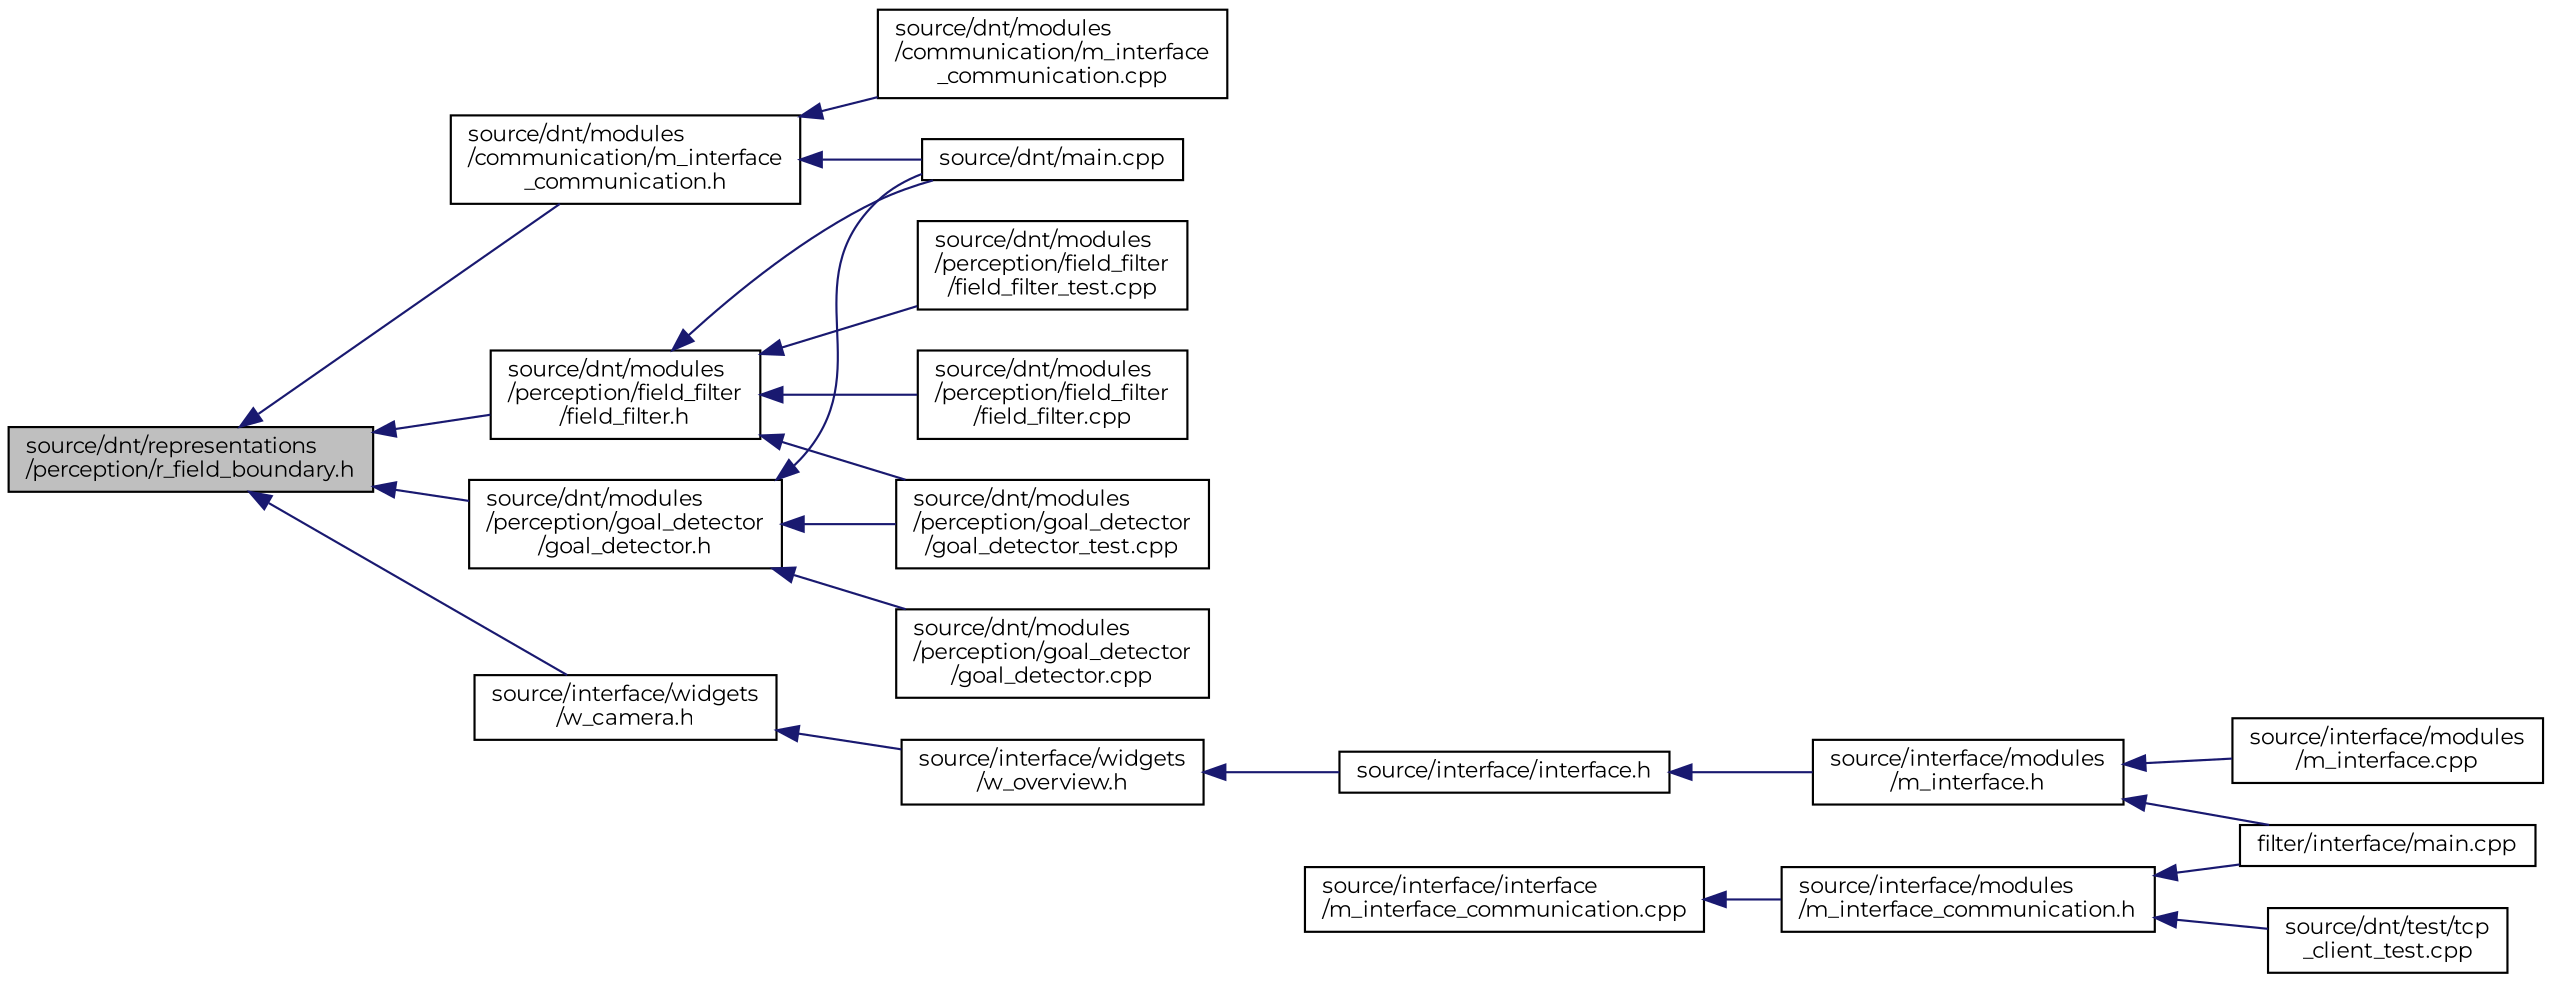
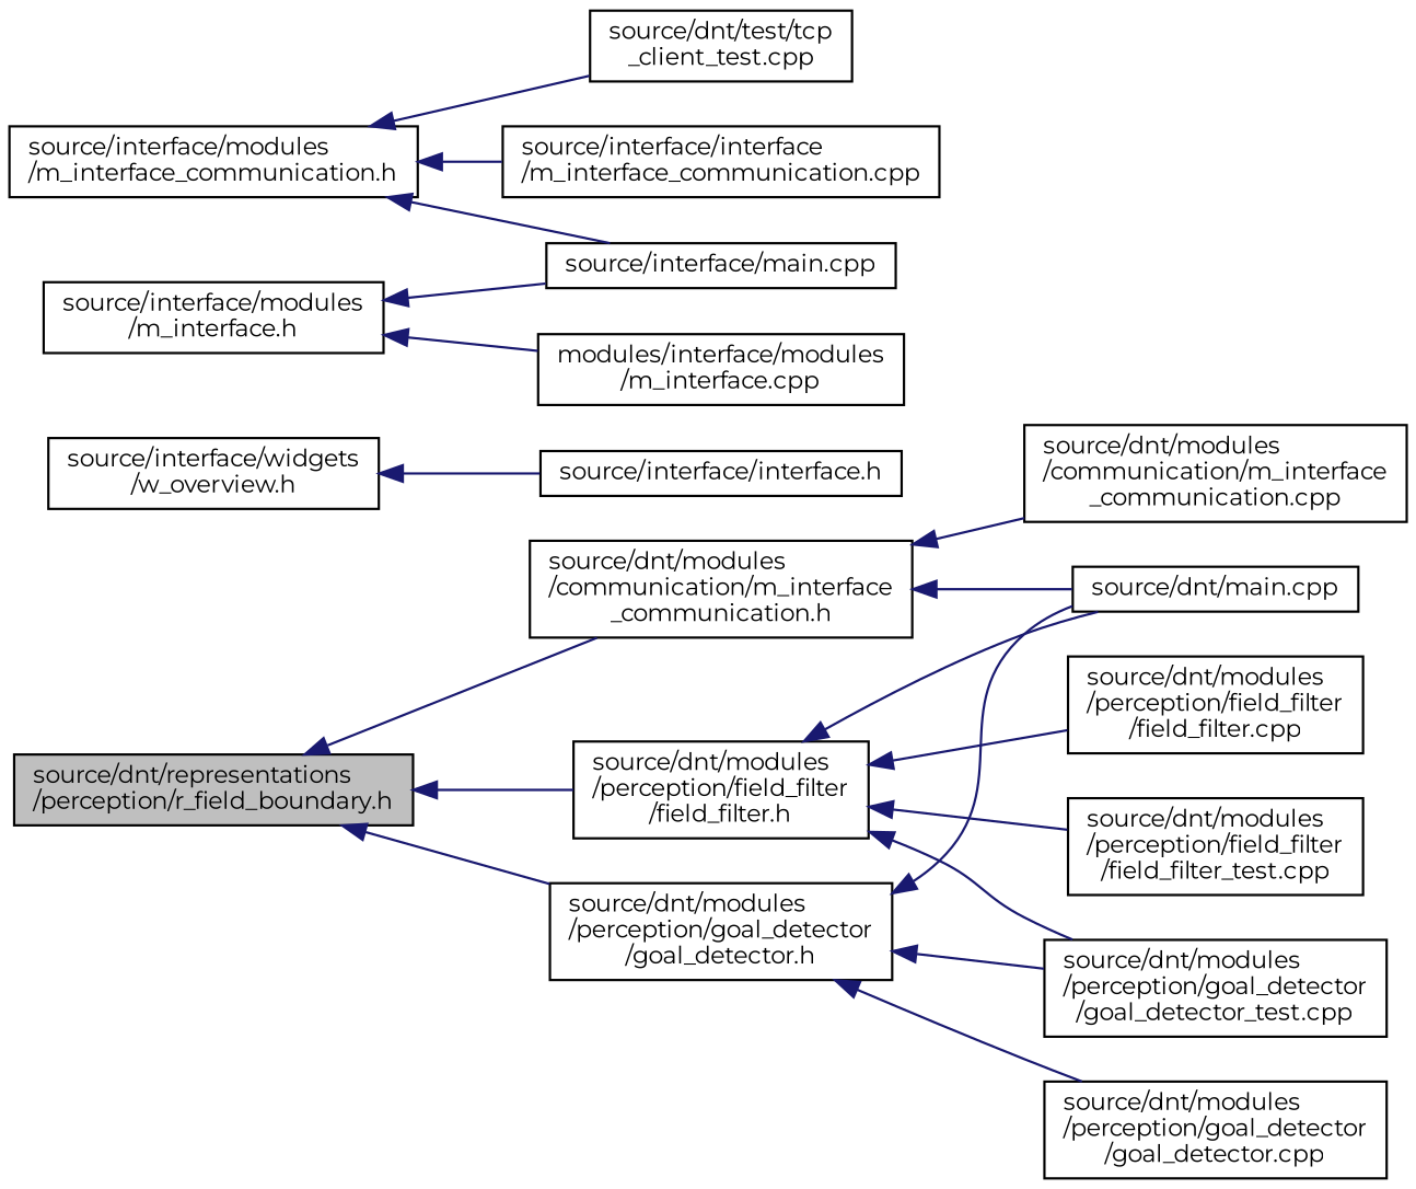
  digraph {
    fontname=Montserrat
    rankdir=LR
    node [color=black fillcolor=white fontname=Montserrat fontsize=10 shape=record style=filled]
    edge [color=midnightblue dir=back fontname=Montserrat fontsize=10 labelfontname=Helvetica labelfontsize=10 style=solid]
    n1 [fillcolor=grey75 fontcolor=black height=0.2 label="source/dnt/representations\l/perception/r_field_boundary.h" width=0.4]
    n2 [height=0.2 label="source/dnt/modules\l/communication/m_interface\l_communication.h" width=0.4]
    n3 [height=0.2 label="source/dnt/modules\l/perception/field_filter\l/field_filter.h" width=0.4]
    n4 [height=0.2 label="source/dnt/modules\l/perception/goal_detector\l/goal_detector.h" width=0.4]
-   n5 [height=0.2 label="source/interface/widgets\l/w_camera.h" width=0.4]
    n6 [height=0.2 label="source/dnt/main.cpp" width=0.4]
    n7 [height=0.2 label="source/dnt/modules\l/communication/m_interface\l_communication.cpp" width=0.4]
    n8 [height=0.2 label="source/dnt/modules\l/perception/field_filter\l/field_filter.cpp" width=0.4]
    n9 [height=0.2 label="source/dnt/modules\l/perception/field_filter\l/field_filter_test.cpp" width=0.4]
    n10 [height=0.2 label="source/dnt/modules\l/perception/goal_detector\l/goal_detector_test.cpp" width=0.4]
    n11 [height=0.2 label="source/dnt/modules\l/perception/goal_detector\l/goal_detector.cpp" width=0.4]
    n12 [height=0.2 label="source/interface/widgets\l/w_overview.h" width=0.4]
    n13 [height=0.2 label="source/interface/modules\l/m_interface_communication.h" width=0.4]
-   n14 [height=0.2 label="filter/interface/main.cpp" width=0.4]
+   n14 [height=0.2 label="source/interface/main.cpp" width=0.4]
    n15 [height=0.2 label="source/dnt/test/tcp\l_client_test.cpp" width=0.4]
    n16 [height=0.2 label="source/interface/interface\l/m_interface_communication.cpp" width=0.4]
    n17 [height=0.2 label="source/interface/interface.h" width=0.4]
    n18 [height=0.2 label="source/interface/modules\l/m_interface.h" width=0.4]
-   n19 [height=0.2 label="source/interface/modules\l/m_interface.cpp" width=0.4]
+   n19 [height=0.2 label="modules/interface/modules\l/m_interface.cpp" width=0.4]
    n1 -> n2
    n1 -> n3
    n1 -> n4
-   n1 -> n5
    n2 -> n6
    n2 -> n7
    n3 -> n6
    n3 -> n8
    n3 -> n9
    n3 -> n10
    n4 -> n6
    n4 -> n10
    n4 -> n11
-   n5 -> n12
    n12 -> n17
    n13 -> n14
    n13 -> n15
-   n16 -> n13
-   n17 -> n18
+   n13 -> n16
    n18 -> n14
    n18 -> n19
  }
